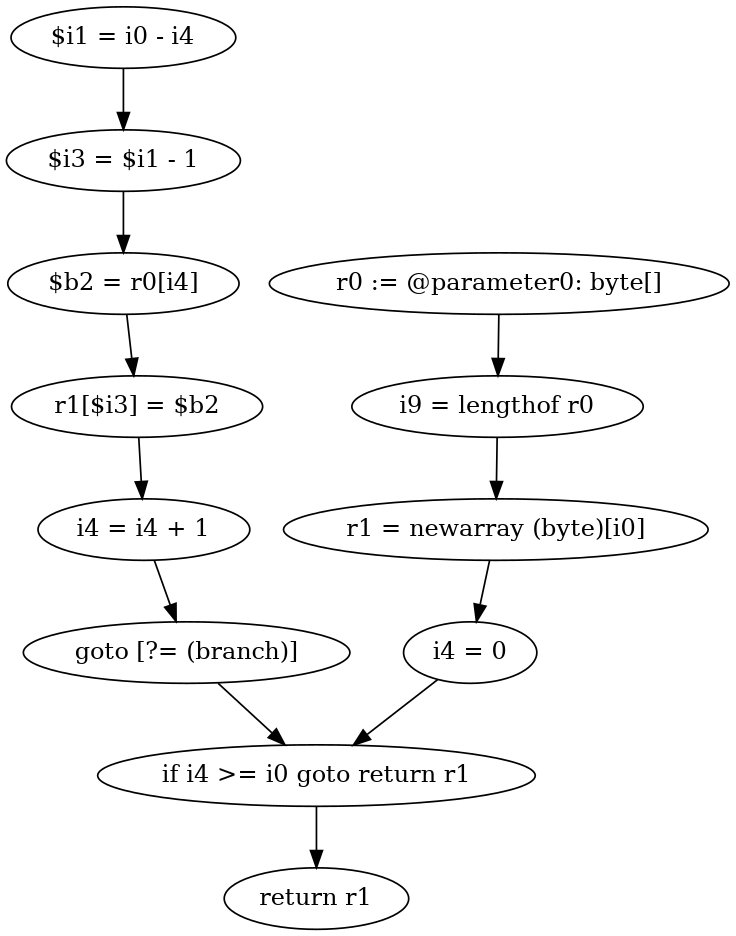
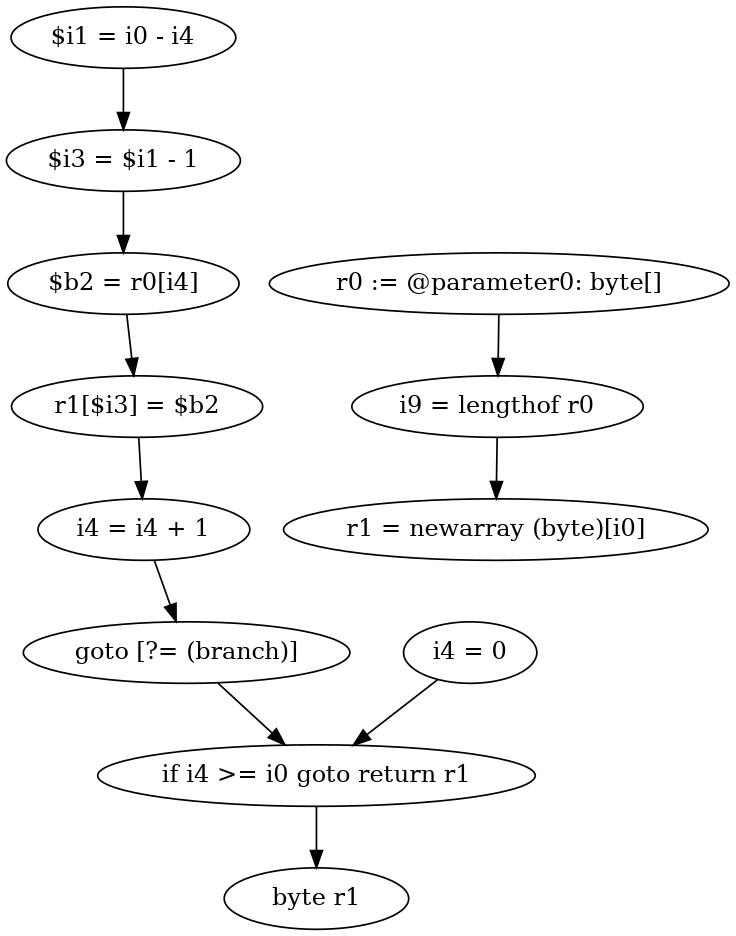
  digraph {
    n1 [label="i9 = lengthof r0"]
    "r0 := @parameter0: byte[]"
    "r1 = newarray (byte)[i0]"
    "i4 = 0"
    "if i4 >= i0 goto return r1"
-   "return r1"
+   "return r1" [label="byte r1"]
    "$i1 = i0 - i4"
    "$i3 = $i1 - 1"
    "$b2 = r0[i4]"
    "r1[$i3] = $b2"
    "i4 = i4 + 1"
    "goto [?= (branch)]"
    n1 -> "r1 = newarray (byte)[i0]"
    "r0 := @parameter0: byte[]" -> n1
-   "r1 = newarray (byte)[i0]" -> "i4 = 0"
    "i4 = 0" -> "if i4 >= i0 goto return r1"
    "if i4 >= i0 goto return r1" -> "return r1"
    "$i1 = i0 - i4" -> "$i3 = $i1 - 1"
    "$i3 = $i1 - 1" -> "$b2 = r0[i4]"
    "$b2 = r0[i4]" -> "r1[$i3] = $b2"
    "r1[$i3] = $b2" -> "i4 = i4 + 1"
    "i4 = i4 + 1" -> "goto [?= (branch)]"
    "goto [?= (branch)]" -> "if i4 >= i0 goto return r1"
  }
